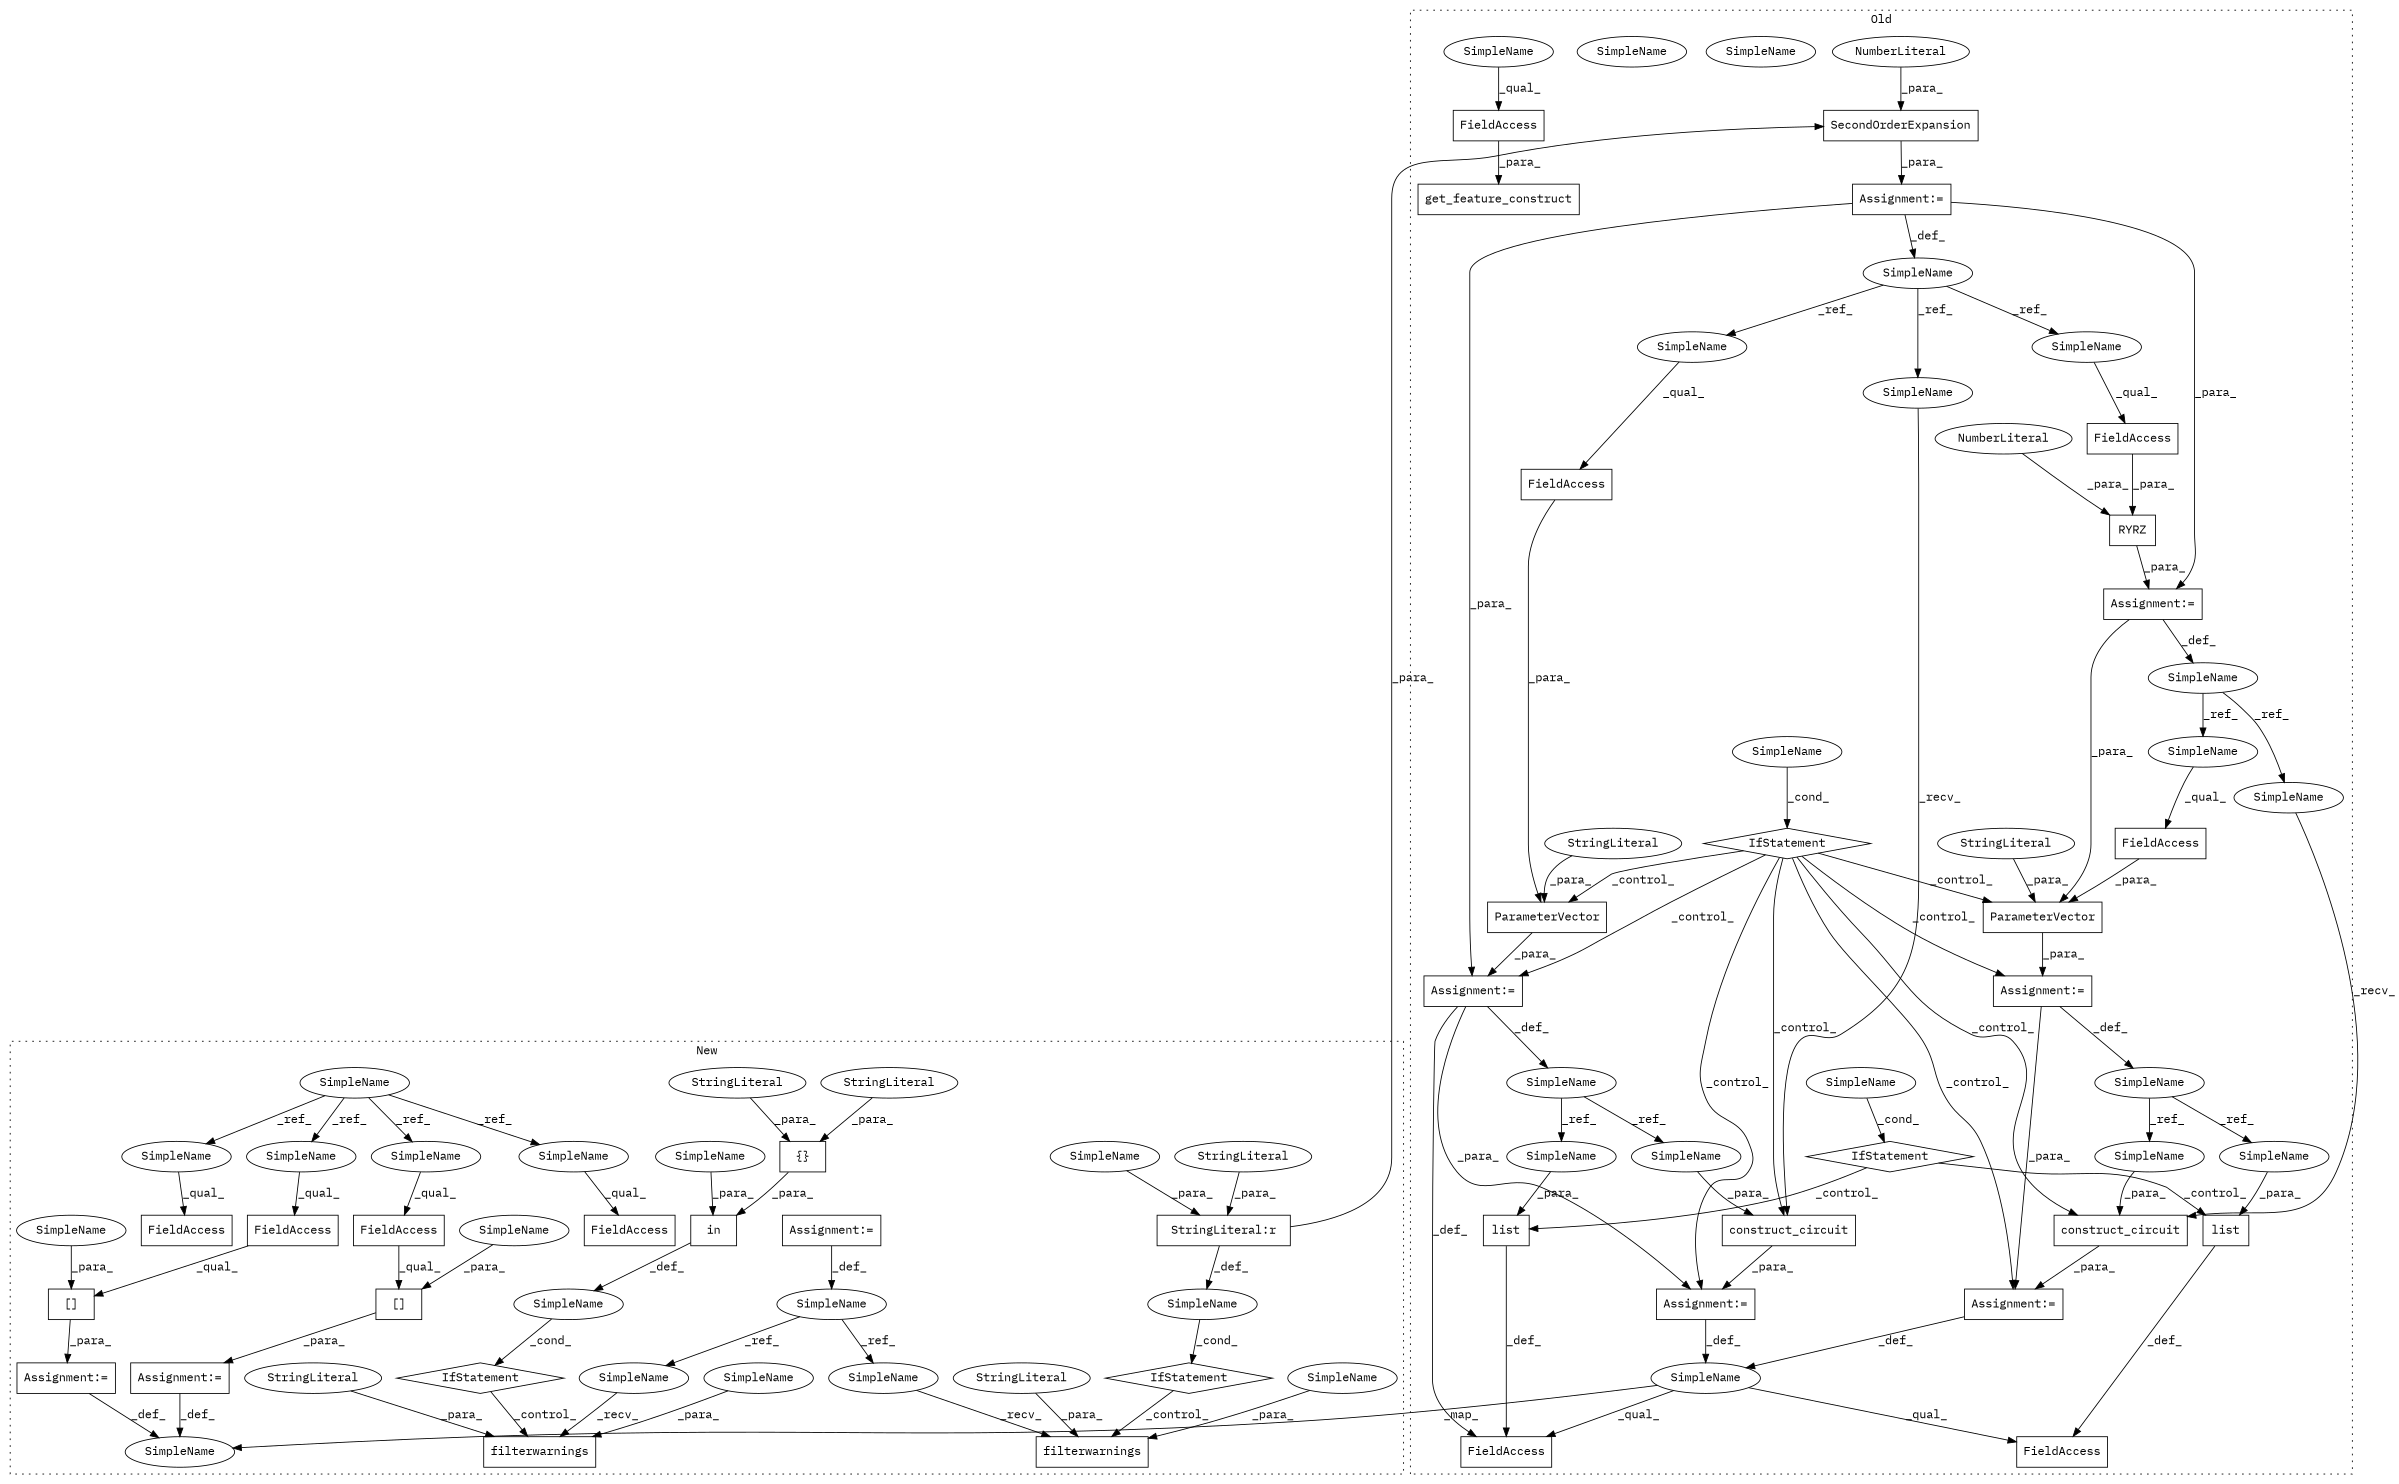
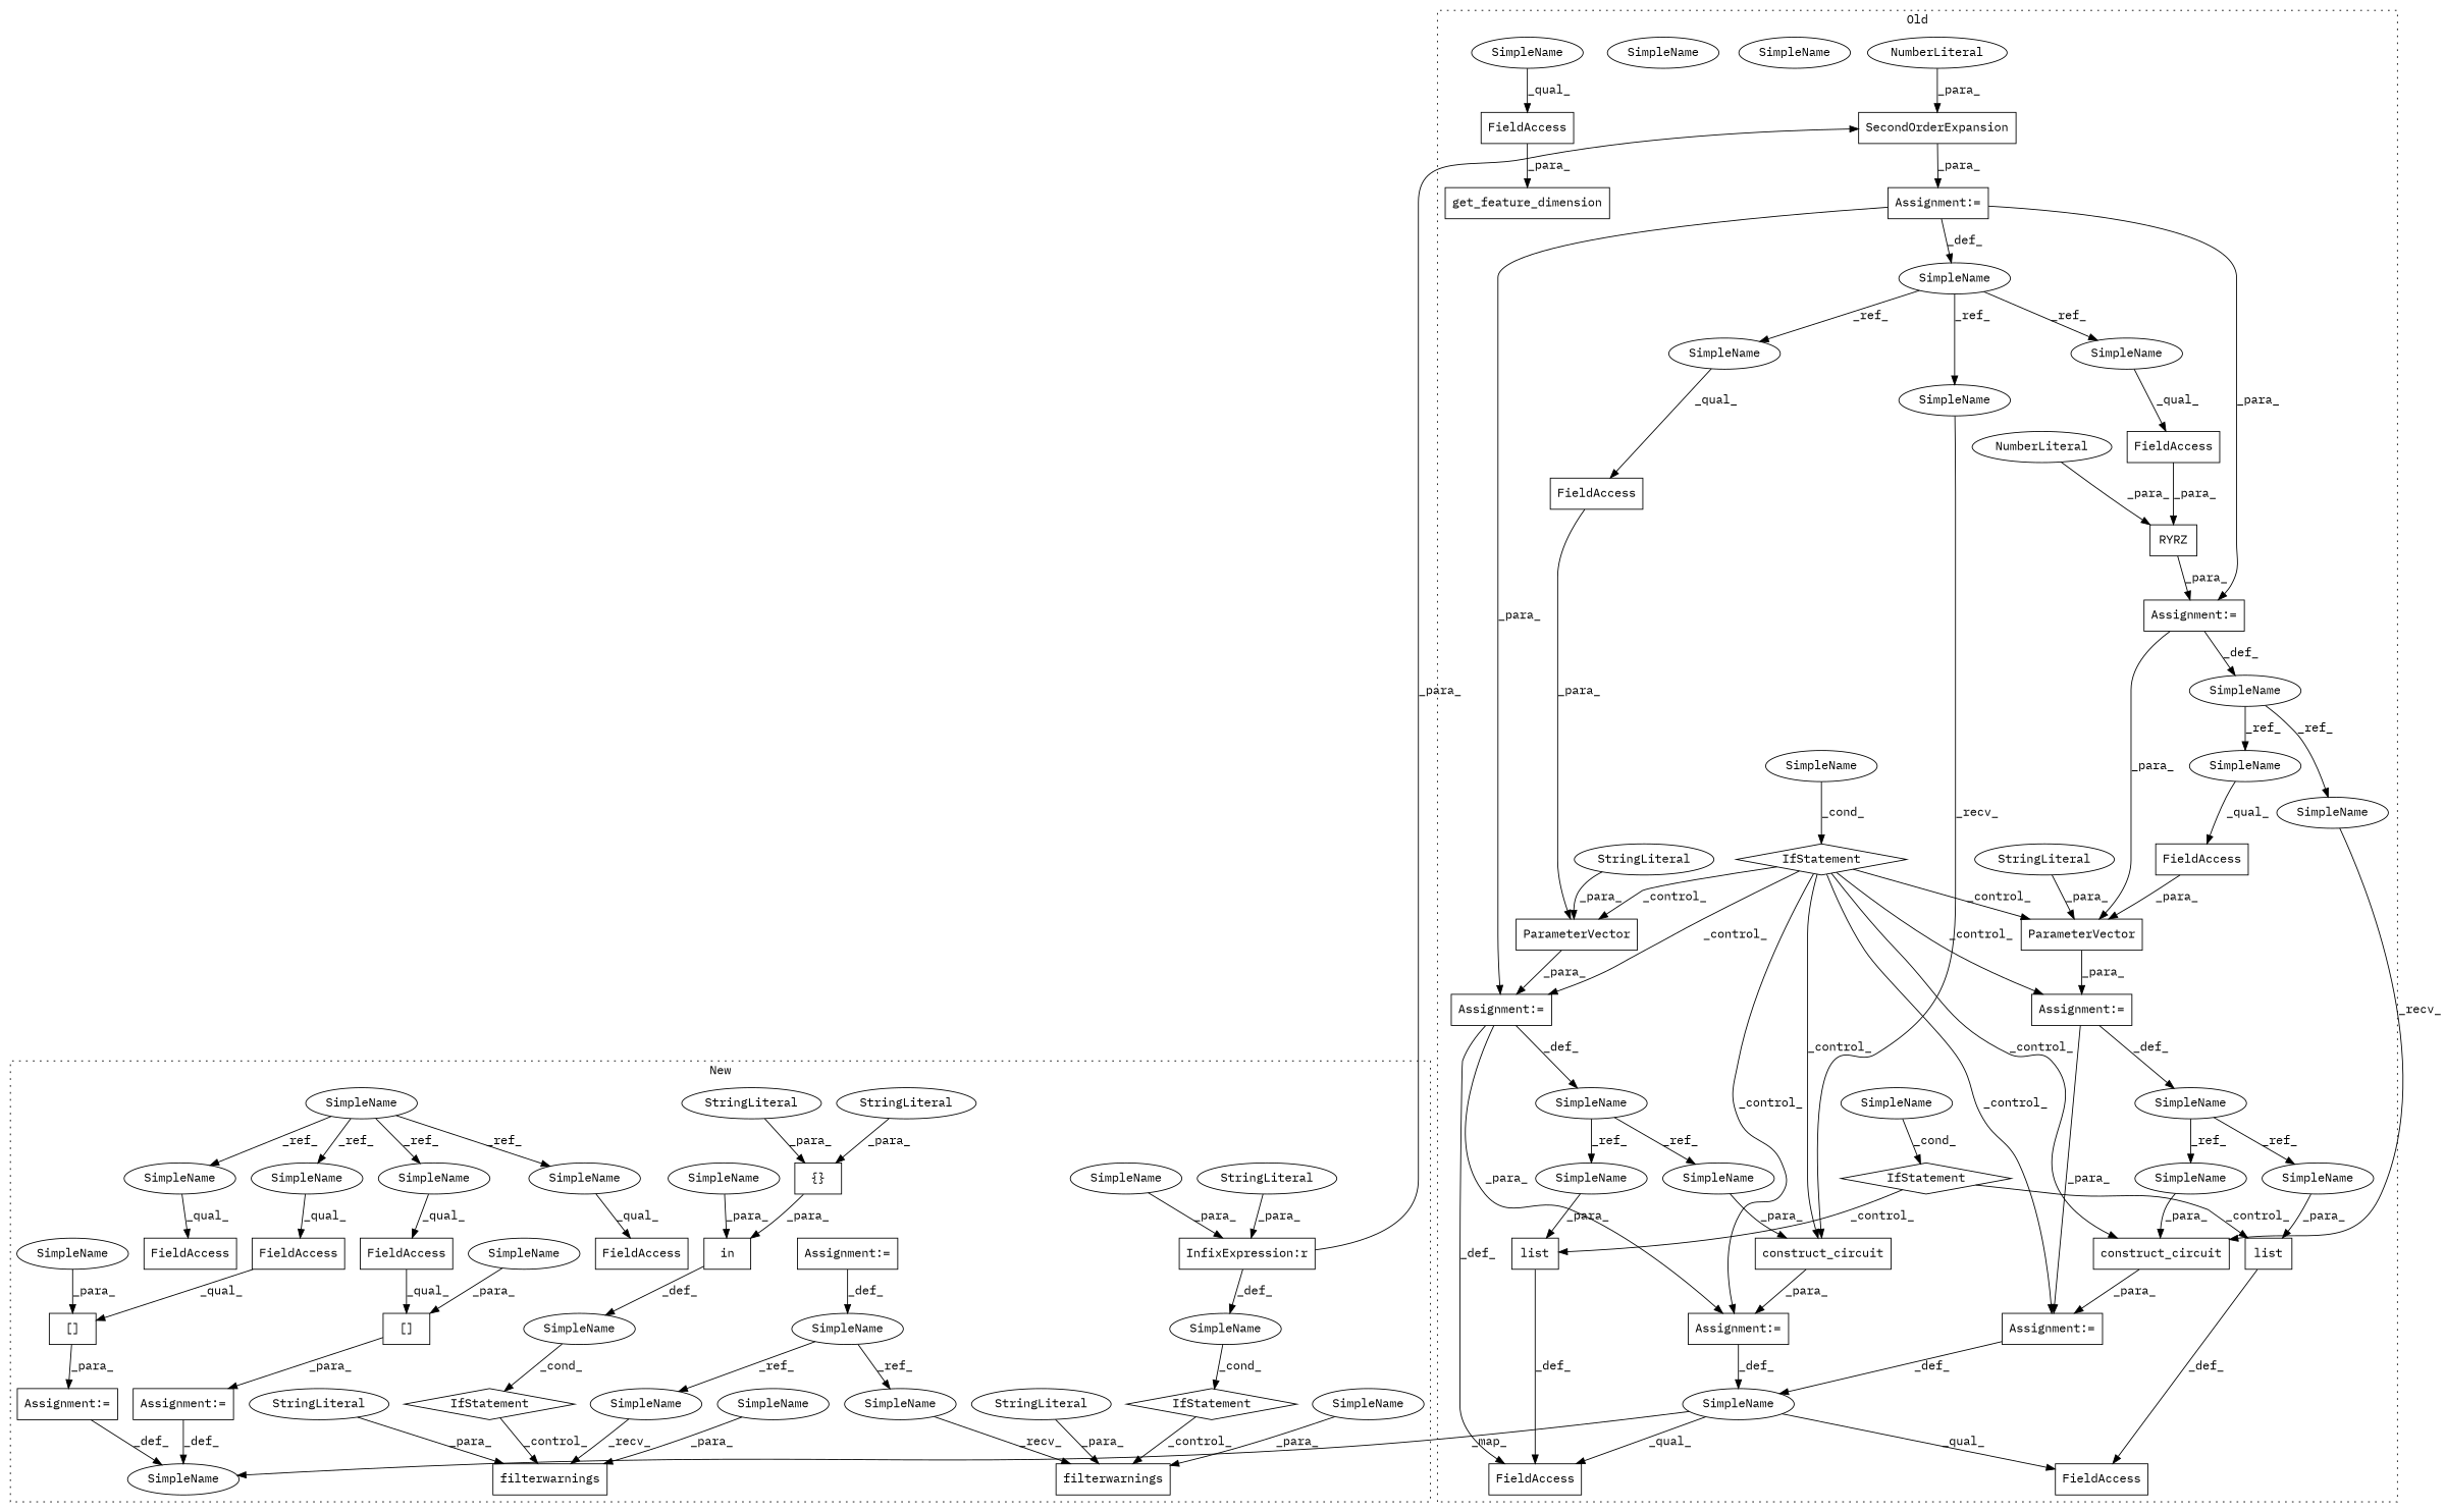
  digraph {
    fontname="IBM Plex Mono"
    node [a=42 fontname="IBM Plex Mono" l=1 shape=ellipse]
    edge [fontname="IBM Plex Mono"]
    n1 [a=32 l="18,1" label=construct_circuit s="2613,2632" shape=box]
    n2 [a=32 l="16,1" label=ParameterVector s="2531,2580" shape=box]
    n3 [a=45 l=3 label=StringLiteral s=2547]
    n4 [l=11 label=SimpleName s=2375]
    n5 [a=22 l=29 label=FieldAccess s=2551 shape=box]
    n6 [a=7 label="Assignment:=" s=2600 shape=box]
    n7 [a=7 label="Assignment:=" s=2530 shape=box]
    n8 [a=32 l="21,1" label=SecondOrderExpansion s="2387,2451" shape=box]
    n9 [a=34 label=NumberLiteral s=2450]
    n10 [l=12 label=SimpleName s=2507]
    n11 [a=25 l="4,2" label=IfStatement s="2503,2519" shape=diamond]
    n12 [a=7 label="Assignment:=" s=2386 shape=box]
    n13 [a=32 l="5,1" label=list s="2889,2895" shape=box]
    n14 [label=SimpleName s=2529]
    n15 [a=22 l=23 label=FieldAccess s=2865 shape=box]
    n16 [l=12 label=SimpleName s=2843]
    n17 [a=25 l="4,2" label=IfStatement s="2839,2855" shape=diamond]
    n18 [a=32 l="5,1" label=RYRZ s="2467,2496" shape=box]
    n19 [a=34 label=NumberLiteral s=2495]
    n20 [l=3 label=SimpleName s=2757]
    n21 [a=22 l=20 label=FieldAccess s=2904 shape=box]
    n22 [a=22 l=23 label=FieldAccess s=2671 shape=box]
    n23 [a=22 l=22 label=FieldAccess s=2472 shape=box]
    n24 [a=32 l="16,1" label=ParameterVector s="2647,2694" shape=box]
    n25 [l=8 label=SimpleName s=2458]
    n26 [a=32 l="18,1" label=construct_circuit s="2721,2744" shape=box]
-   n27 [a=32 l="22,1" label=get_feature_construct s="2408,2448" shape=box]
+   n27 [a=32 l="22,1" label=get_feature_dimension s="2408,2448" shape=box]
    n28 [a=22 l=18 label=FieldAccess s=2430 shape=box]
    n29 [l=5 label=SimpleName s=2641]
    n30 [a=32 l="5,1" label=list s="2925,2935" shape=box]
    n31 [a=45 l=7 label=StringLiteral s=2663]
    n32 [a=7 label="Assignment:=" s=2711 shape=box]
    n33 [a=7 label="Assignment:=" s=2466 shape=box]
    n34 [a=7 label="Assignment:=" s=2646 shape=box]
    n35 [l=8 label=SimpleName s=2712]
    n36 [l=8 label=SimpleName s=2671]
    n37 [label=SimpleName s=2894]
    n38 [label=SimpleName s=2631]
    n39 [l=11 label=SimpleName s=2472]
    n40 [l=11 label=SimpleName s=2601]
    n41 [l=11 label=SimpleName s=2551]
    n42 [l=12 label=SimpleName s=2843]
    n43 [l=12 label=SimpleName s=2507]
    n44 [l=5 label=SimpleName s=2930]
    n45 [l=5 label=SimpleName s=2739]
    n46 [l=4 label=SimpleName s=2430]
    n47 [a=4 l="1,1" label="{}" s="4073,4093" shape=box]
    n48 [a=105 l=41 label=in s=4053 shape=box]
    n49 [a=2 l="23,1" label="[]" s="3825,3852" shape=box]
    n50 [a=45 l=9 label=StringLiteral s=4084]
    n51 [a=2 l="22,1" label="[]" s="3779,3805" shape=box]
    n52 [a=45 l=9 label=StringLiteral s=4074]
-   n53 [a=27 l=4 label="StringLiteral:r" s=3867 shape=box]
+   n53 [a=27 l=4 label="InfixExpression:r" s=3867 shape=box]
    n54 [a=45 l=9 label=StringLiteral s=3871]
    n55 [a=22 l=22 label=FieldAccess s=3825 shape=box]
    n56 [a=22 l=21 label=FieldAccess s=3779 shape=box]
    n57 [a=25 l="4,2" label=IfStatement s="3859,3880" shape=diamond]
    n58 [label=SimpleName l=""]
    n59 [a=32 l="15,1" label=filterwarnings s="3899,3941" shape=box]
    n60 [a=32 l="15,1" label=filterwarnings s="4244,4286" shape=box]
    n61 [l=8 label=SimpleName s=3588]
    n62 [a=45 l=8 label=StringLiteral s=4259]
    n63 [a=45 l=8 label=StringLiteral s=3914]
    n64 [label=SimpleName l=""]
    n65 [a=25 l="8,2" label=IfStatement s="4045,4094" shape=diamond]
    n66 [a=7 l=8 label="Assignment:=" s=3588 shape=box]
    n67 [a=7 label="Assignment:=" s=3824 shape=box]
    n68 [a=7 label="Assignment:=" s=3778 shape=box]
    n69 [l=3 label=SimpleName s=3954]
    n70 [l=4 label=SimpleName s=3407]
    n71 [a=22 l=32 label=FieldAccess s=4181 shape=box]
    n72 [a=22 l=24 label=FieldAccess s=4128 shape=box]
    n73 [l=4 label=SimpleName s=3779]
    n74 [l=4 label=SimpleName s=4128]
    n75 [l=4 label=SimpleName s=4181]
    n76 [l=4 label=SimpleName s=3825]
    n77 [l=4 label=SimpleName s=3848]
    n78 [l=4 label=SimpleName s=4053]
    n79 [l=4 label=SimpleName s=3863]
    n80 [l=4 label=SimpleName s=3801]
    n81 [l=18 label=SimpleName s=4268]
    n82 [l=18 label=SimpleName s=3923]
    n83 [l=8 label=SimpleName s=4235]
    n84 [l=8 label=SimpleName s=3890]
    subgraph cluster_1 {
      label=Old
      style=dotted
      n1
      n2
      n3
      n4
      n5
      n6
      n7
      n8
      n9
      n10
      n11
      n12
      n13
      n14
      n15
      n16
      n17
      n18
      n19
      n20
      n21
      n22
      n23
      n24
      n25
      n26
      n27
      n28
      n29
      n30
      n31
      n32
      n33
      n34
      n35
      n36
      n37
      n38
      n39
      n40
      n41
      n42
      n43
      n44
      n45
      n46
    }
    subgraph cluster_2 {
      label=New
      style=dotted
      n47
      n48
      n49
      n50
      n51
      n52
      n53
      n54
      n55
      n56
      n57
      n58
      n59
      n60
      n61
      n62
      n63
      n64
      n65
      n66
      n67
      n68
      n69
      n70
      n71
      n72
      n73
      n74
      n75
      n76
      n77
      n78
      n79
      n80
      n81
      n82
      n83
      n84
    }
    n1 -> n6 [label=_para_]
    n2 -> n7 [label=_para_]
    n3 -> n2 [label=_para_]
    n4 -> n39 [label=_ref_]
    n4 -> n40 [label=_ref_]
    n4 -> n41 [label=_ref_]
    n5 -> n2 [label=_para_]
    n6 -> n20 [label=_def_]
    n7 -> n6 [label=_para_]
    n7 -> n14 [label=_def_]
    n7 -> n15 [label=_def_]
    n8 -> n12 [label=_para_]
    n9 -> n8 [label=_para_]
    n11 -> n1 [label=_control_]
    n11 -> n2 [label=_control_]
    n11 -> n6 [label=_control_]
    n11 -> n7 [label=_control_]
    n11 -> n24 [label=_control_]
    n11 -> n26 [label=_control_]
    n11 -> n32 [label=_control_]
    n11 -> n34 [label=_control_]
    n12 -> n4 [label=_def_]
    n12 -> n7 [label=_para_]
    n12 -> n33 [label=_para_]
    n13 -> n15 [label=_def_]
    n14 -> n37 [label=_ref_]
    n14 -> n38 [label=_ref_]
    n17 -> n13 [label=_control_]
    n17 -> n30 [label=_control_]
    n18 -> n33 [label=_para_]
    n19 -> n18 [label=_para_]
    n20 -> n15 [label=_qual_]
    n20 -> n21 [label=_qual_]
    n20 -> n69 [label=_map_]
    n22 -> n24 [label=_para_]
    n23 -> n18 [label=_para_]
    n24 -> n34 [label=_para_]
    n25 -> n35 [label=_ref_]
    n25 -> n36 [label=_ref_]
    n26 -> n32 [label=_para_]
    n28 -> n27 [label=_para_]
    n29 -> n44 [label=_ref_]
    n29 -> n45 [label=_ref_]
    n30 -> n21 [label=_def_]
    n31 -> n24 [label=_para_]
    n32 -> n20 [label=_def_]
    n33 -> n24 [label=_para_]
    n33 -> n25 [label=_def_]
    n34 -> n29 [label=_def_]
    n34 -> n32 [label=_para_]
    n35 -> n26 [label=_recv_]
    n36 -> n22 [label=_qual_]
    n37 -> n13 [label=_para_]
    n38 -> n1 [label=_para_]
    n39 -> n23 [label=_qual_]
    n40 -> n1 [label=_recv_]
    n41 -> n5 [label=_qual_]
    n42 -> n17 [label=_cond_]
    n43 -> n11 [label=_cond_]
    n44 -> n30 [label=_para_]
    n45 -> n26 [label=_para_]
    n46 -> n28 [label=_qual_]
    n47 -> n48 [label=_para_]
    n48 -> n64 [label=_def_]
    n49 -> n67 [label=_para_]
    n50 -> n47 [label=_para_]
    n51 -> n68 [label=_para_]
    n52 -> n47 [label=_para_]
    n53 -> n8 [label=_para_]
    n53 -> n58 [label=_def_]
    n54 -> n53 [label=_para_]
    n55 -> n49 [label=_qual_]
    n56 -> n51 [label=_qual_]
    n57 -> n59 [label=_control_]
    n58 -> n57 [label=_cond_]
    n61 -> n83 [label=_ref_]
    n61 -> n84 [label=_ref_]
    n62 -> n60 [label=_para_]
    n63 -> n59 [label=_para_]
    n64 -> n65 [label=_cond_]
    n65 -> n60 [label=_control_]
    n66 -> n61 [label=_def_]
    n67 -> n69 [label=_def_]
    n68 -> n69 [label=_def_]
    n70 -> n73 [label=_ref_]
    n70 -> n74 [label=_ref_]
    n70 -> n75 [label=_ref_]
    n70 -> n76 [label=_ref_]
    n73 -> n56 [label=_qual_]
    n74 -> n72 [label=_qual_]
    n75 -> n71 [label=_qual_]
    n76 -> n55 [label=_qual_]
    n77 -> n49 [label=_para_]
    n78 -> n48 [label=_para_]
    n79 -> n53 [label=_para_]
    n80 -> n51 [label=_para_]
    n81 -> n60 [label=_para_]
    n82 -> n59 [label=_para_]
    n83 -> n60 [label=_recv_]
    n84 -> n59 [label=_recv_]
  }
